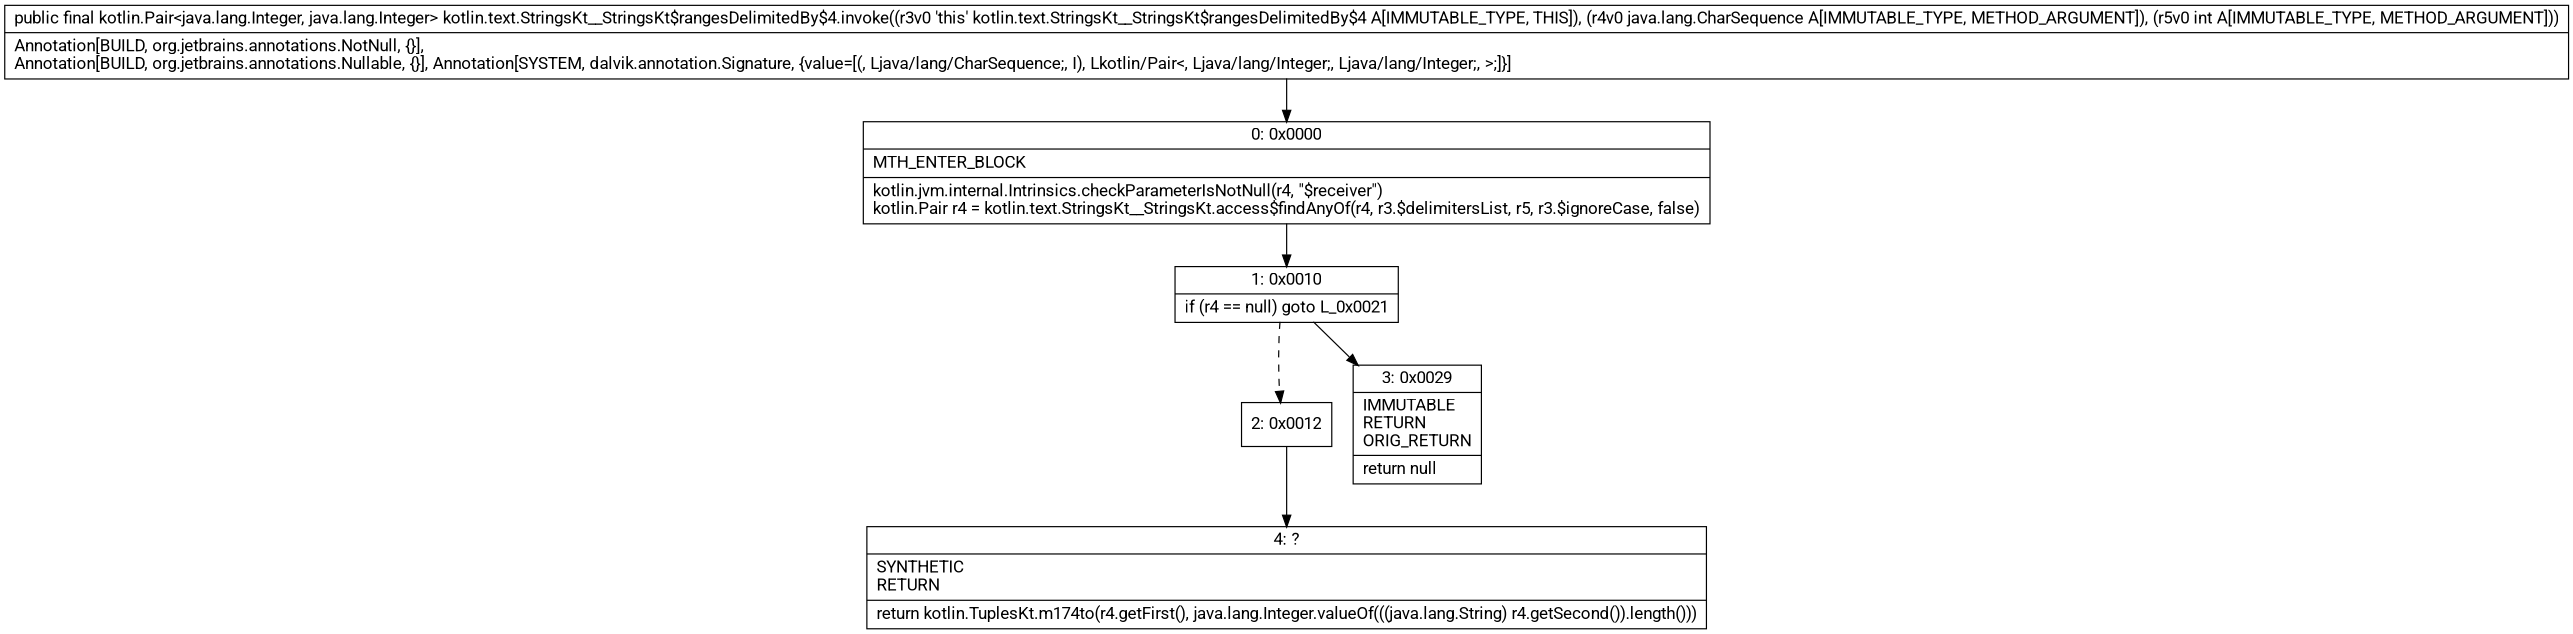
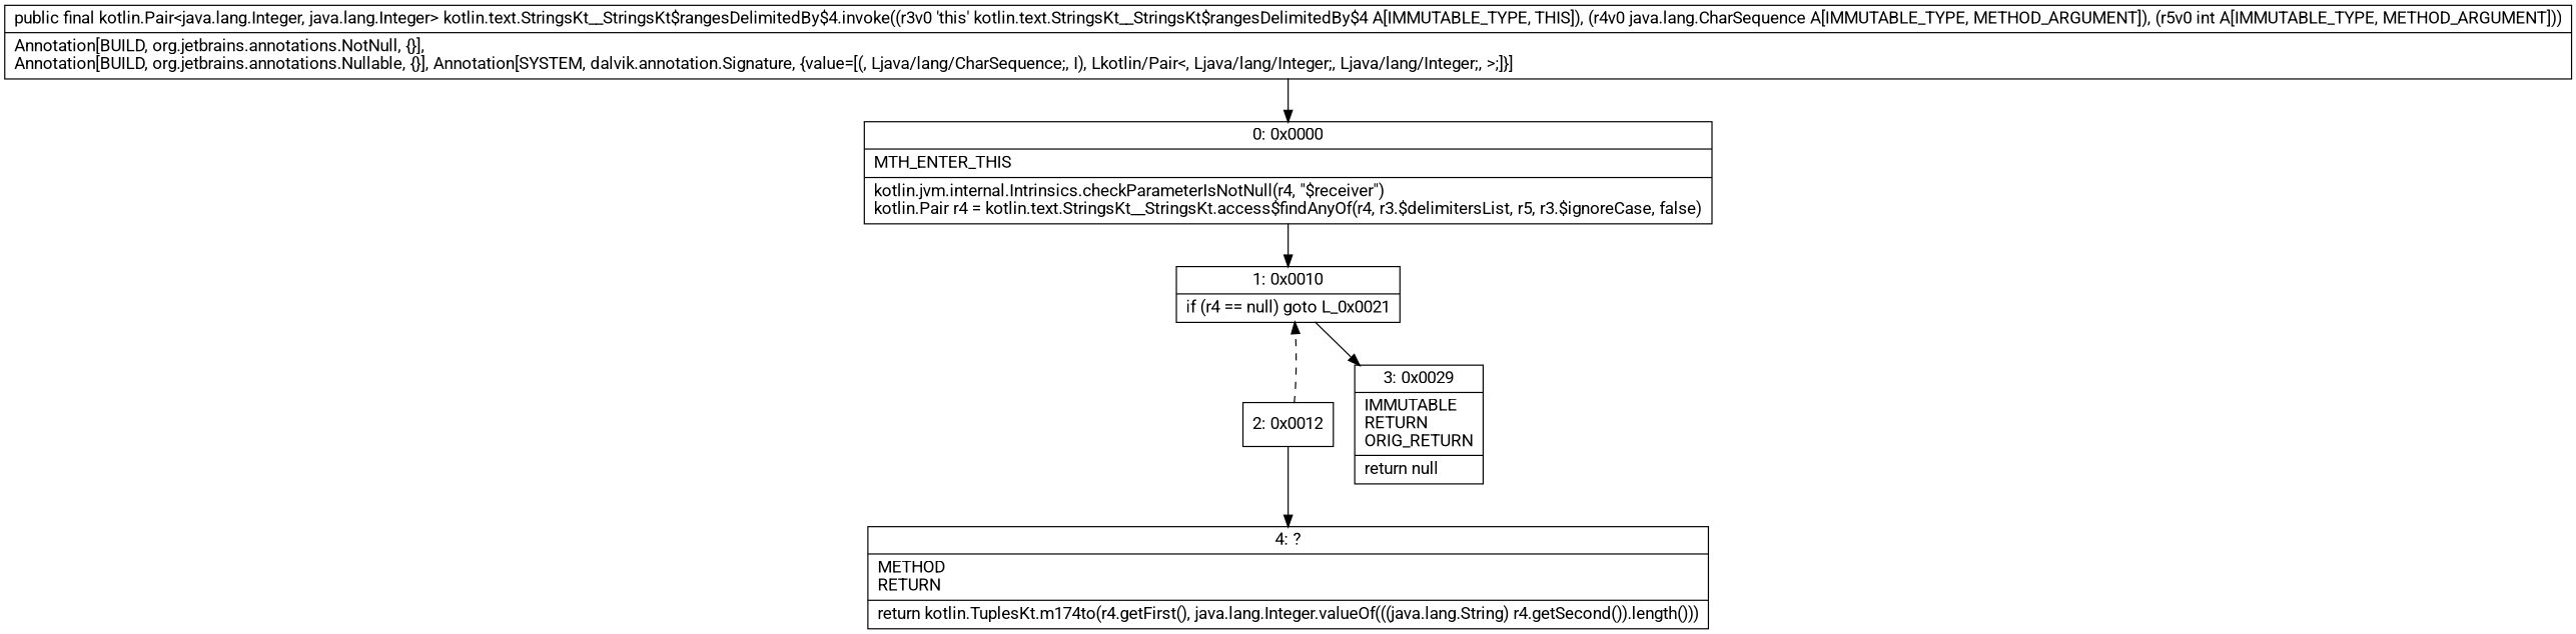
  digraph {
    fontname=Roboto
    node [fontname=Roboto shape=record]
    edge [fontname=Roboto]
-   n1 [label="{0\:\ 0x0000|MTH_ENTER_BLOCK\l|kotlin.jvm.internal.Intrinsics.checkParameterIsNotNull(r4, \"$receiver\")\lkotlin.Pair r4 = kotlin.text.StringsKt__StringsKt.access$findAnyOf(r4, r3.$delimitersList, r5, r3.$ignoreCase, false)\l}"]
+   n1 [label="{0\:\ 0x0000|MTH_ENTER_THIS\l|kotlin.jvm.internal.Intrinsics.checkParameterIsNotNull(r4, \"$receiver\")\lkotlin.Pair r4 = kotlin.text.StringsKt__StringsKt.access$findAnyOf(r4, r3.$delimitersList, r5, r3.$ignoreCase, false)\l}"]
    n2 [label="{1\:\ 0x0010|if (r4 == null) goto L_0x0021\l}"]
    n3 [label="{2\:\ 0x0012}"]
    n4 [label="{3\:\ 0x0029|IMMUTABLE\lRETURN\lORIG_RETURN\l|return null\l}"]
-   n5 [label="{4\:\ ?|SYNTHETIC\lRETURN\l|return kotlin.TuplesKt.m174to(r4.getFirst(), java.lang.Integer.valueOf(((java.lang.String) r4.getSecond()).length()))\l}"]
+   n5 [label="{4\:\ ?|METHOD\lRETURN\l|return kotlin.TuplesKt.m174to(r4.getFirst(), java.lang.Integer.valueOf(((java.lang.String) r4.getSecond()).length()))\l}"]
    n6 [label="{public final kotlin.Pair\<java.lang.Integer, java.lang.Integer\> kotlin.text.StringsKt__StringsKt$rangesDelimitedBy$4.invoke((r3v0 'this' kotlin.text.StringsKt__StringsKt$rangesDelimitedBy$4 A[IMMUTABLE_TYPE, THIS]), (r4v0 java.lang.CharSequence A[IMMUTABLE_TYPE, METHOD_ARGUMENT]), (r5v0 int A[IMMUTABLE_TYPE, METHOD_ARGUMENT]))  | Annotation[BUILD, org.jetbrains.annotations.NotNull, \{\}], \lAnnotation[BUILD, org.jetbrains.annotations.Nullable, \{\}], Annotation[SYSTEM, dalvik.annotation.Signature, \{value=[(, Ljava\/lang\/CharSequence;, I), Lkotlin\/Pair\<, Ljava\/lang\/Integer;, Ljava\/lang\/Integer;, \>;]\}]\l}"]
    n1 -> n2
-   n2 -> n3 [style=dashed]
+   n3 -> n2 [style=dashed]
    n2 -> n4
    n3 -> n5
    n6 -> n1
  }
